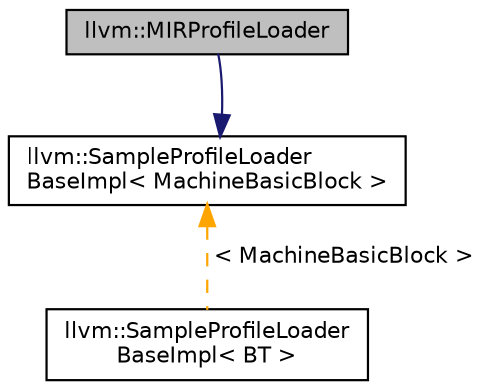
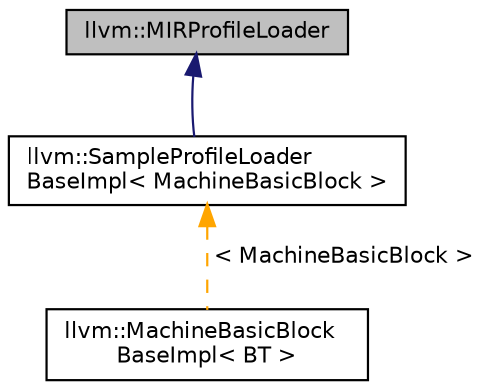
  digraph {
    node [color=black fontname=Helvetica fontsize=10 shape=record]
    edge [dir=back fontname=Helvetica fontsize=10 labelfontname=Helvetica labelfontsize=10]
    n1 [fillcolor=grey75 fontcolor=black height=0.2 label="llvm::MIRProfileLoader" style=filled width=0.4]
    n2 [height=0.2 label="llvm::SampleProfileLoader\lBaseImpl\< MachineBasicBlock \>" width=0.4]
-   n3 [height=0.2 label="llvm::SampleProfileLoader\lBaseImpl\< BT \>" width=0.4]
-   n2 -> n1 [color=midnightblue style=solid]
+   n3 [height=0.2 label="llvm::MachineBasicBlock\lBaseImpl\< BT \>" width=0.4]
+   n1 -> n2 [color=midnightblue style=solid]
    n2 -> n3 [color=orange label=" \< MachineBasicBlock \>" style=dashed]
  }
